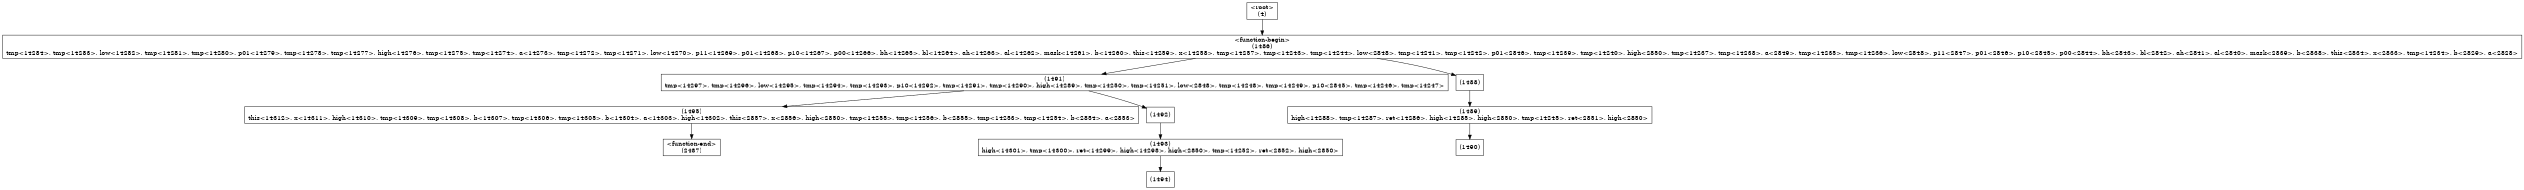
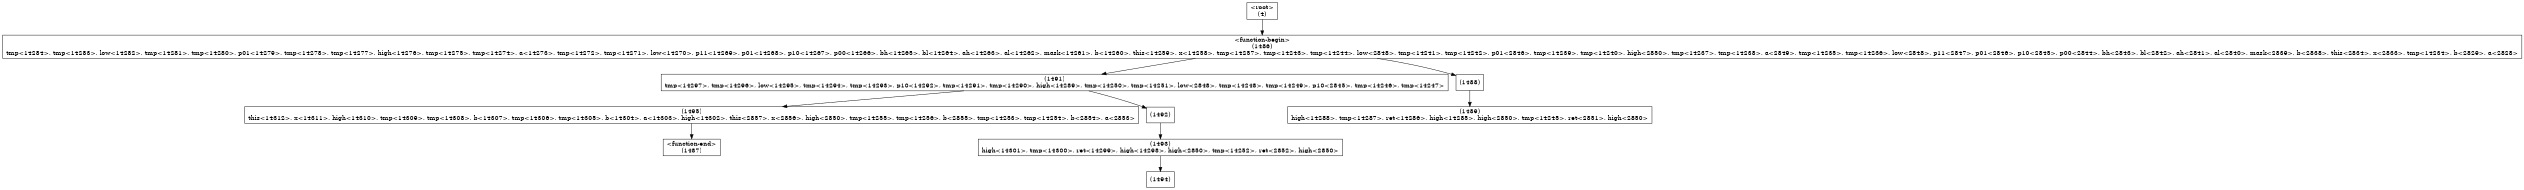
  digraph {
    node [shape=box]
    n1 [label="(1495)\nthis<14312>, x<14311>, high<14310>, tmp<14309>, tmp<14308>, b<14307>, tmp<14306>, tmp<14305>, b<14304>, a<14303>, high<14302>, this<2857>, x<2856>, high<2850>, tmp<14255>, tmp<14256>, b<2855>, tmp<14253>, tmp<14254>, b<2854>, a<2853>"]
-   n2 [label="<function-end>\n(2487)"]
+   n2 [label="<function-end>\n(1487)"]
    n3 [label="(1494)"]
    n4 [label="(1493)\nhigh<14301>, tmp<14300>, ret<14299>, high<14298>, high<2850>, tmp<14252>, ret<2852>, high<2850>"]
    n5 [label="(1492)"]
    n6 [label="(1491)\ntmp<14297>, tmp<14296>, low<14295>, tmp<14294>, tmp<14293>, p10<14292>, tmp<14291>, tmp<14290>, high<14289>, tmp<14250>, tmp<14251>, low<2848>, tmp<14248>, tmp<14249>, p10<2845>, tmp<14246>, tmp<14247>"]
-   n7 [label="(1490)"]
    n8 [label="(1489)\nhigh<14288>, tmp<14287>, ret<14286>, high<14285>, high<2850>, tmp<14245>, ret<2851>, high<2850>"]
    n9 [label="(1488)"]
    n10 [label="<function-begin>\n(1486)\ntmp<14284>, tmp<14283>, low<14282>, tmp<14281>, tmp<14280>, p01<14279>, tmp<14278>, tmp<14277>, high<14276>, tmp<14275>, tmp<14274>, a<14273>, tmp<14272>, tmp<14271>, low<14270>, p11<14269>, p01<14268>, p10<14267>, p00<14266>, bh<14265>, bl<14264>, ah<14263>, al<14262>, mask<14261>, b<14260>, this<14259>, x<14258>, tmp<14257>, tmp<14243>, tmp<14244>, low<2848>, tmp<14241>, tmp<14242>, p01<2846>, tmp<14239>, tmp<14240>, high<2850>, tmp<14237>, tmp<14238>, a<2849>, tmp<14235>, tmp<14236>, low<2848>, p11<2847>, p01<2846>, p10<2845>, p00<2844>, bh<2843>, bl<2842>, ah<2841>, al<2840>, mask<2839>, b<2838>, this<2834>, x<2833>, tmp<14234>, b<2829>, a<2828>"]
    n11 [label="<root>\n(4)"]
    n1 -> n2
    n4 -> n3
    n5 -> n4
    n6 -> n1
    n6 -> n5
-   n8 -> n7
    n9 -> n8
    n10 -> n6
    n10 -> n9
    n11 -> n10
  }
